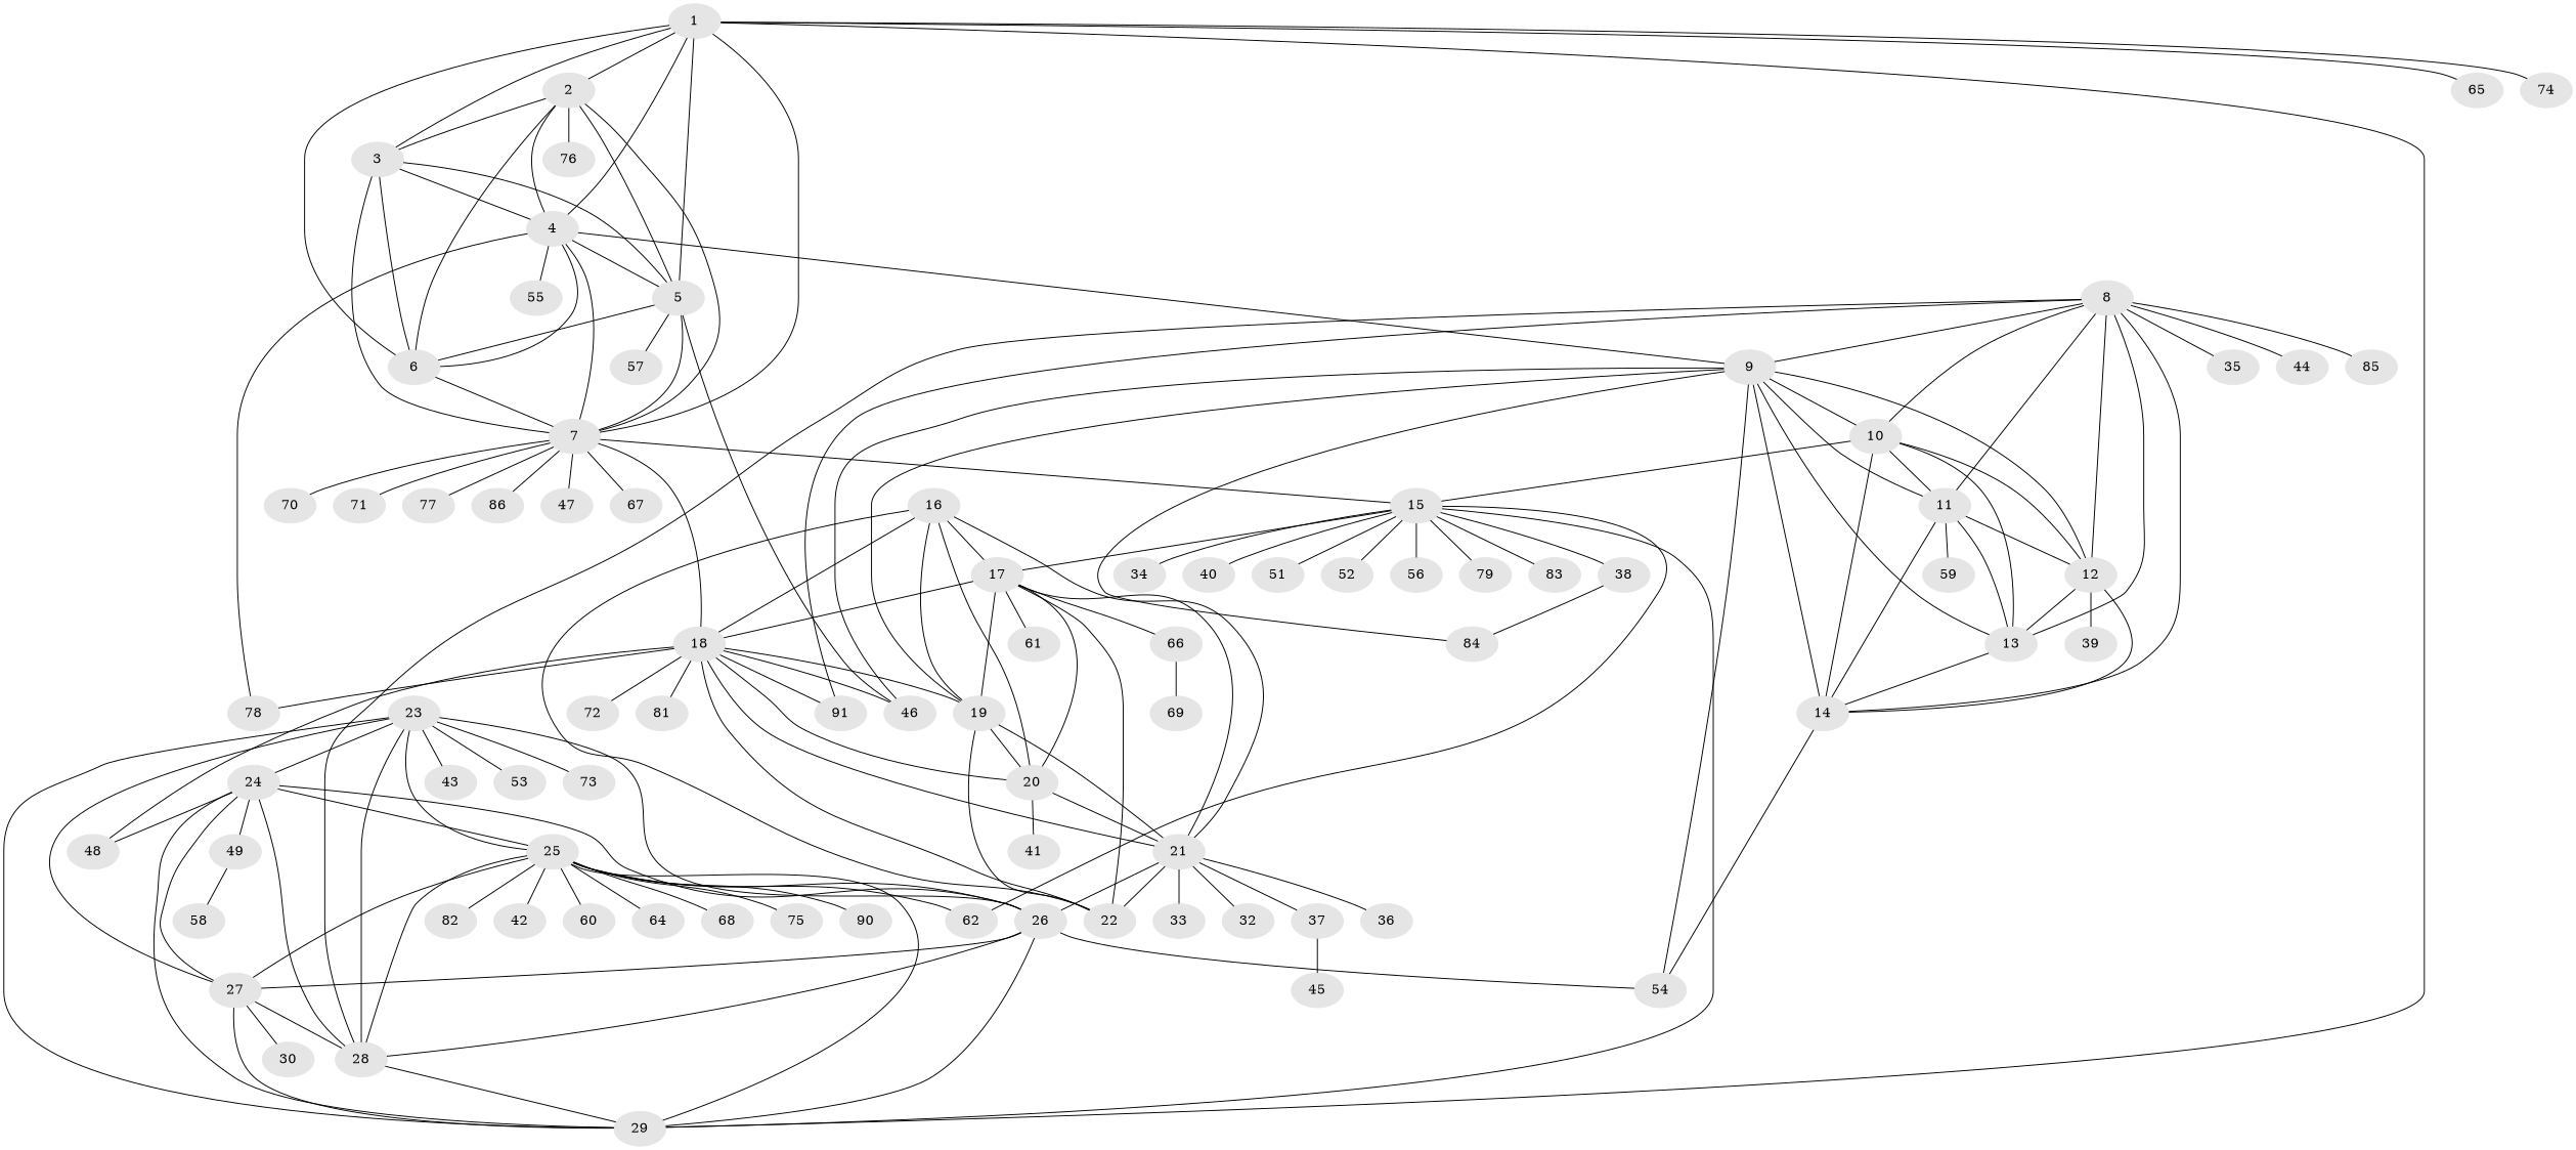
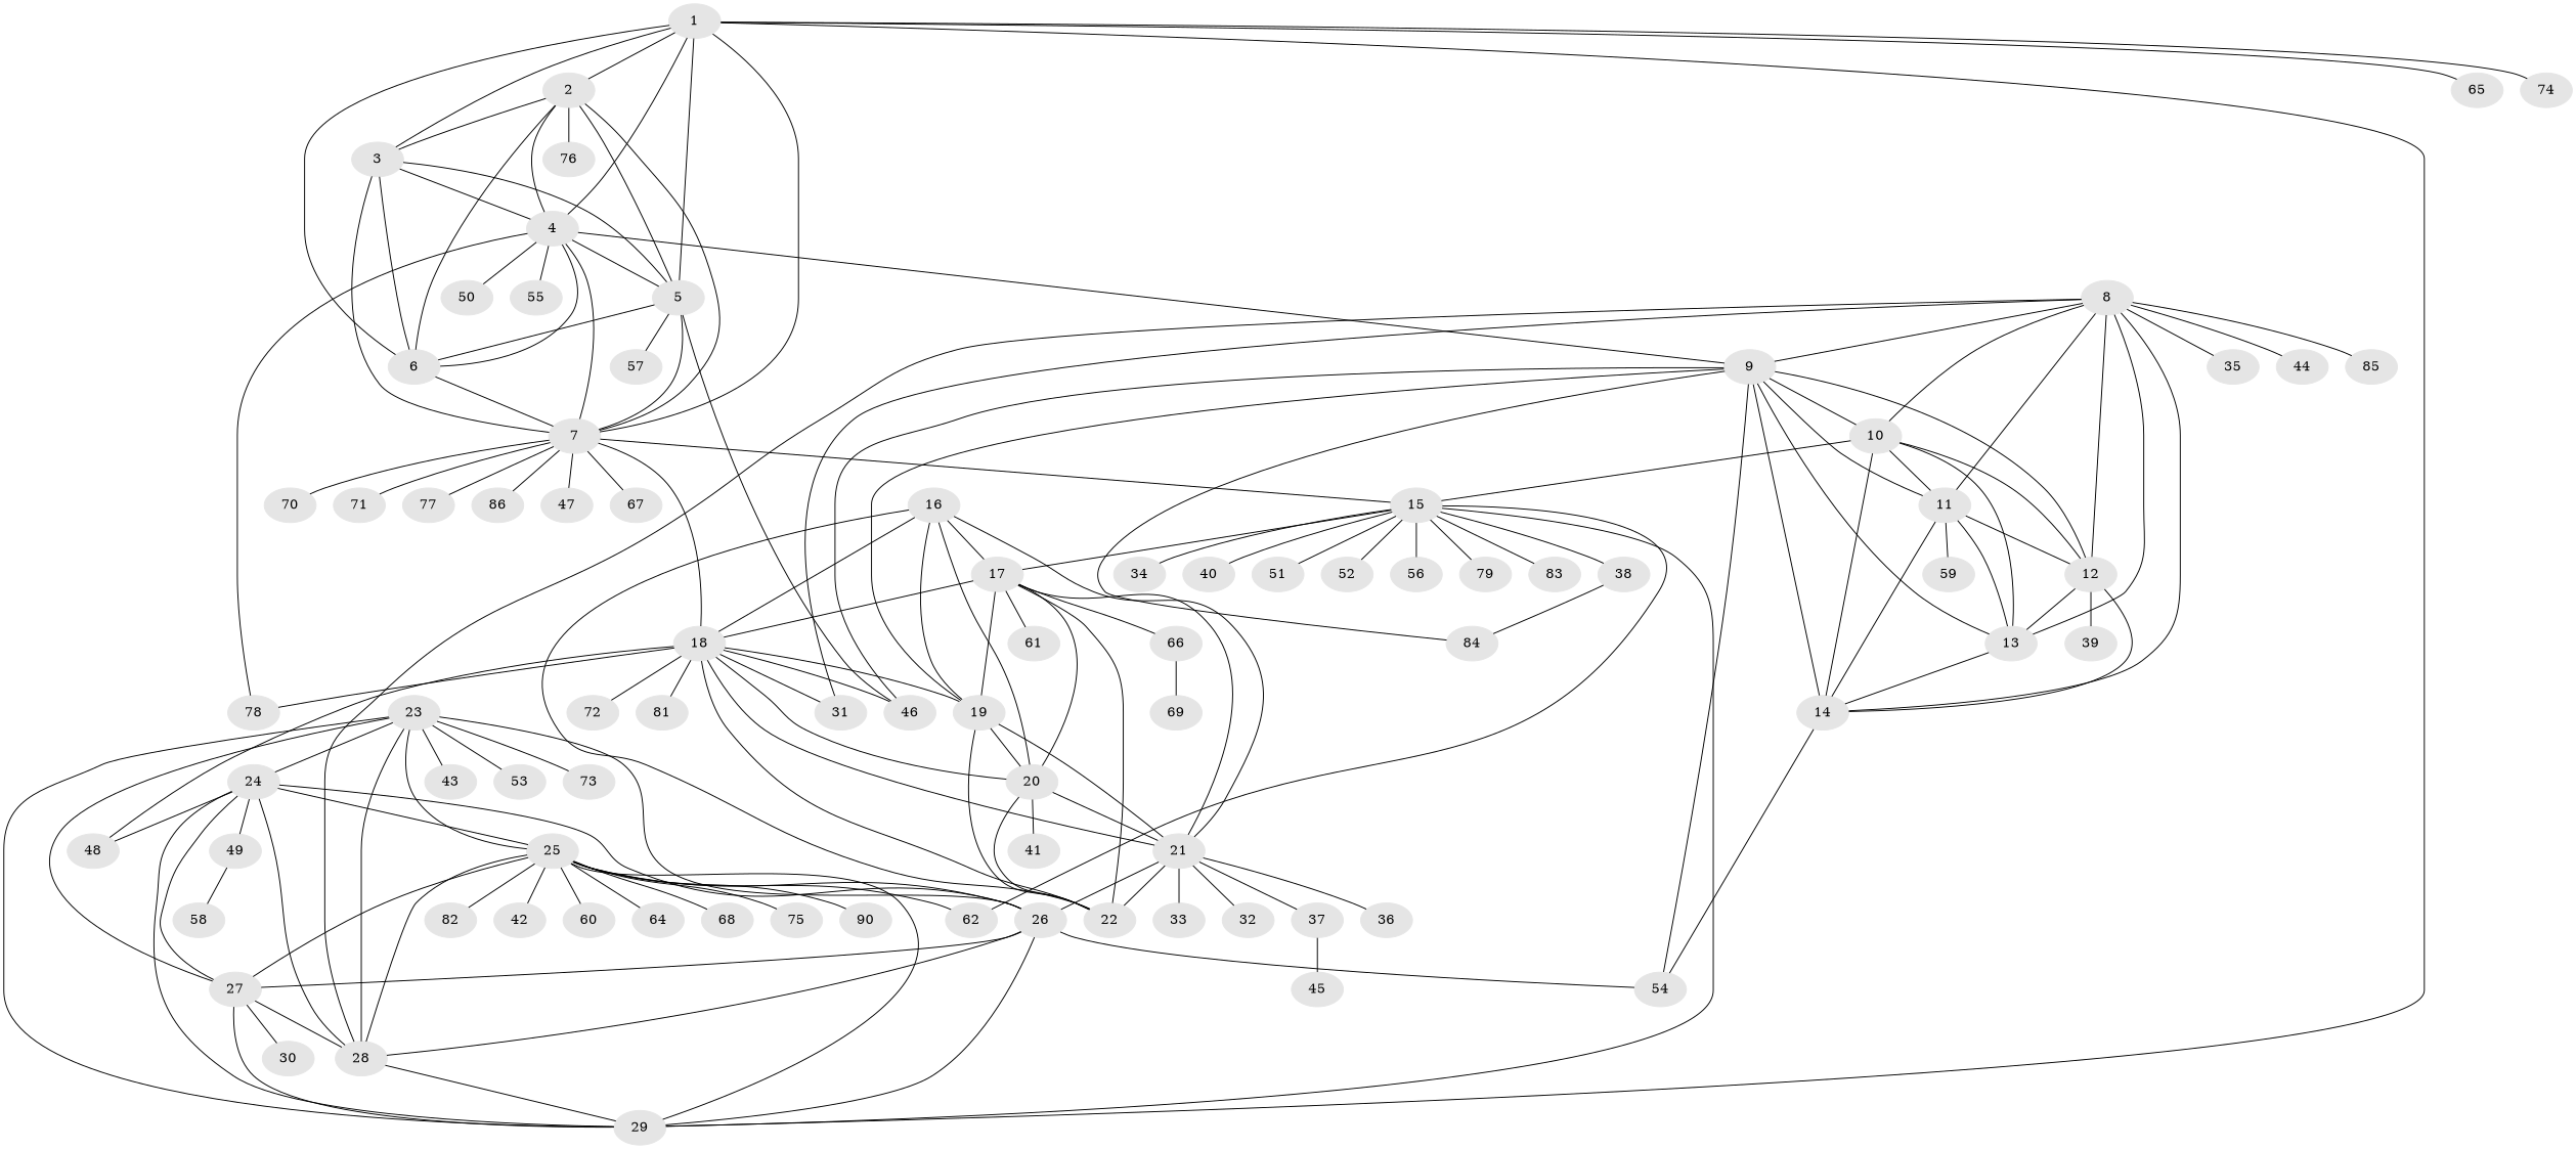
  graph {
    node [color=gray90 style=filled]
    edge [weight=1.0]
    1
    2
    3
    4
    5
    6
    7
    29
    65
    74
    76
    9
+   50
    55
    78
    46
    57
    15
    18
    47
    67
    70
    71
    77
    86
    10
    11
    12
    13
    14
    19
    54
    84
    17
    34
    38
    40
    51
    52
    56
    62
    79
    83
-   31 [label=91]
+   31
    20
    21
    22
    48
    72
    81
    8
    28
    35
    44
    85
    59
    39
    61
    66
    16
    41
    33
    26
    32
    36
    37
    69
    27
    45
    23
    24
    25
    43
    53
    73
    49
    42
    60
    64
    68
    75
    n82 [label=90]
    82
    30
    58
    1 -- 2
    1 -- 3
    1 -- 4
    1 -- 5
    1 -- 6
    1 -- 7
    1 -- 29
    1 -- 65
    1 -- 74
    2 -- 3
    2 -- 4
    2 -- 5
    2 -- 6
    2 -- 7
    2 -- 76
    3 -- 4
    3 -- 5
    3 -- 6 [weight=2.0]
    3 -- 7
    4 -- 5
    4 -- 6
    4 -- 7
    4 -- 9
+   4 -- 50
    4 -- 55
    4 -- 78
    5 -- 6
    5 -- 7
    5 -- 46 [weight=2.0]
    5 -- 57
    6 -- 7
    7 -- 15
    7 -- 18
    7 -- 47
    7 -- 67
    7 -- 70
    7 -- 71
    7 -- 77
    7 -- 86
    9 -- 46
    9 -- 10
    9 -- 11
    9 -- 12
    9 -- 13
    9 -- 14
    9 -- 19
    9 -- 54
    9 -- 84
    15 -- 29
    15 -- 17
    15 -- 34
    15 -- 38
    15 -- 40
    15 -- 51
    15 -- 52
    15 -- 56
    15 -- 62
    15 -- 79
    15 -- 83
    18 -- 78
    18 -- 46
    18 -- 19
    18 -- 31
    18 -- 20
    18 -- 21
    18 -- 22
    18 -- 48
    18 -- 72
    18 -- 81
    10 -- 15
    10 -- 11
    10 -- 12
    10 -- 13
    10 -- 14 [weight=4.0]
    11 -- 12
    11 -- 13
    11 -- 14
    11 -- 59 [weight=3.0]
    12 -- 13
    12 -- 14
    12 -- 39 [weight=4.0]
    13 -- 14
    14 -- 54
    19 -- 20
    19 -- 21
    19 -- 22
    17 -- 18
    17 -- 19
    17 -- 20
    17 -- 21
    17 -- 22
    17 -- 61
    17 -- 66
    38 -- 84
    20 -- 21
+   20 -- 22
    20 -- 41
    21 -- 22
    21 -- 33
    21 -- 26
    21 -- 32
    21 -- 36
    21 -- 37
    8 -- 9
    8 -- 10
    8 -- 11
    8 -- 12
    8 -- 13
    8 -- 14
    8 -- 31
    8 -- 28
    8 -- 35
    8 -- 44
    8 -- 85
    28 -- 29
    66 -- 69
    16 -- 18
    16 -- 19
    16 -- 17
    16 -- 20
    16 -- 21
    16 -- 22
    26 -- 29
    26 -- 54
    26 -- 28
    26 -- 27
    37 -- 45
    27 -- 29
    27 -- 28
    27 -- 30
    23 -- 29
    23 -- 28
    23 -- 26
    23 -- 27
    23 -- 24
    23 -- 25
    23 -- 43
    23 -- 53
    23 -- 73
    24 -- 29
    24 -- 48
    24 -- 28
    24 -- 26
    24 -- 27
    24 -- 25
    24 -- 49
    25 -- 29
    25 -- 62
    25 -- 28
    25 -- 26
    25 -- 27
    25 -- 42
    25 -- 60
    25 -- 64
    25 -- 68
    25 -- 75
    25 -- n82
    25 -- 82
    49 -- 58
  }
